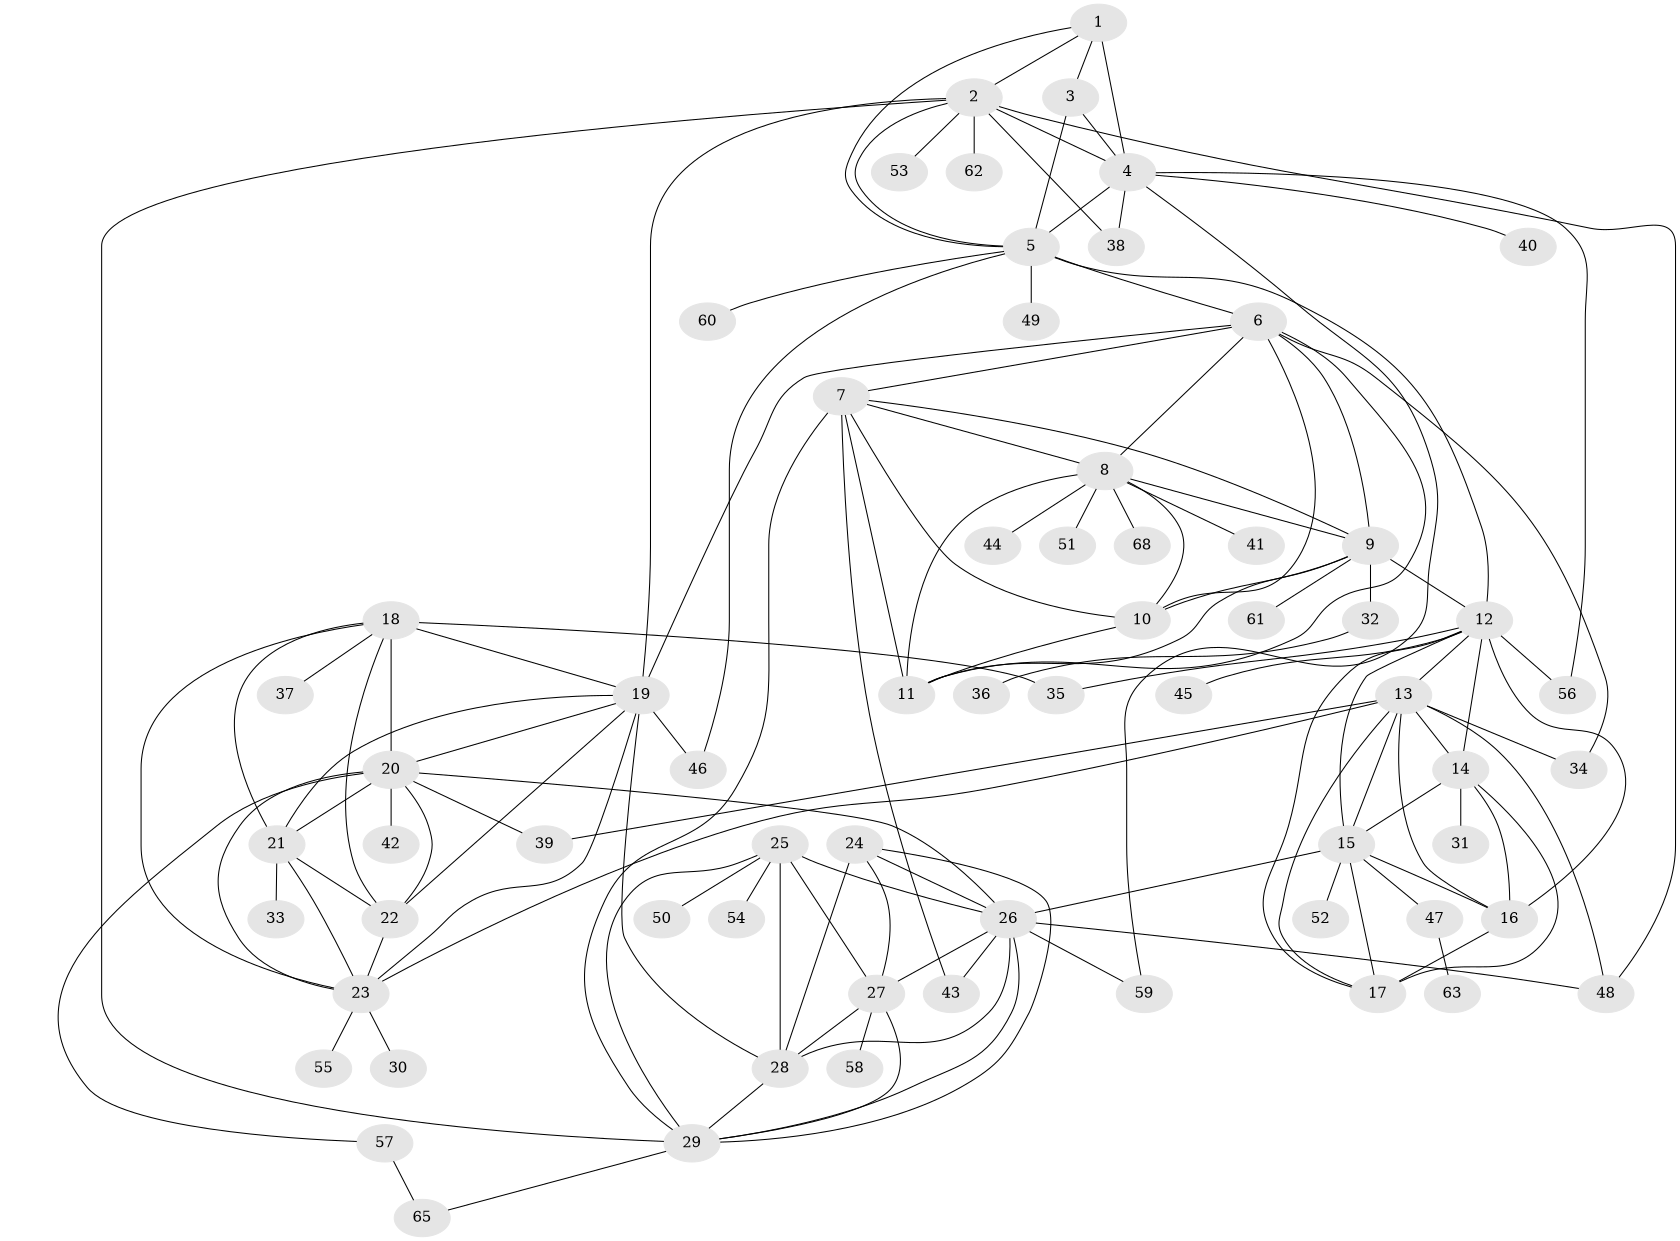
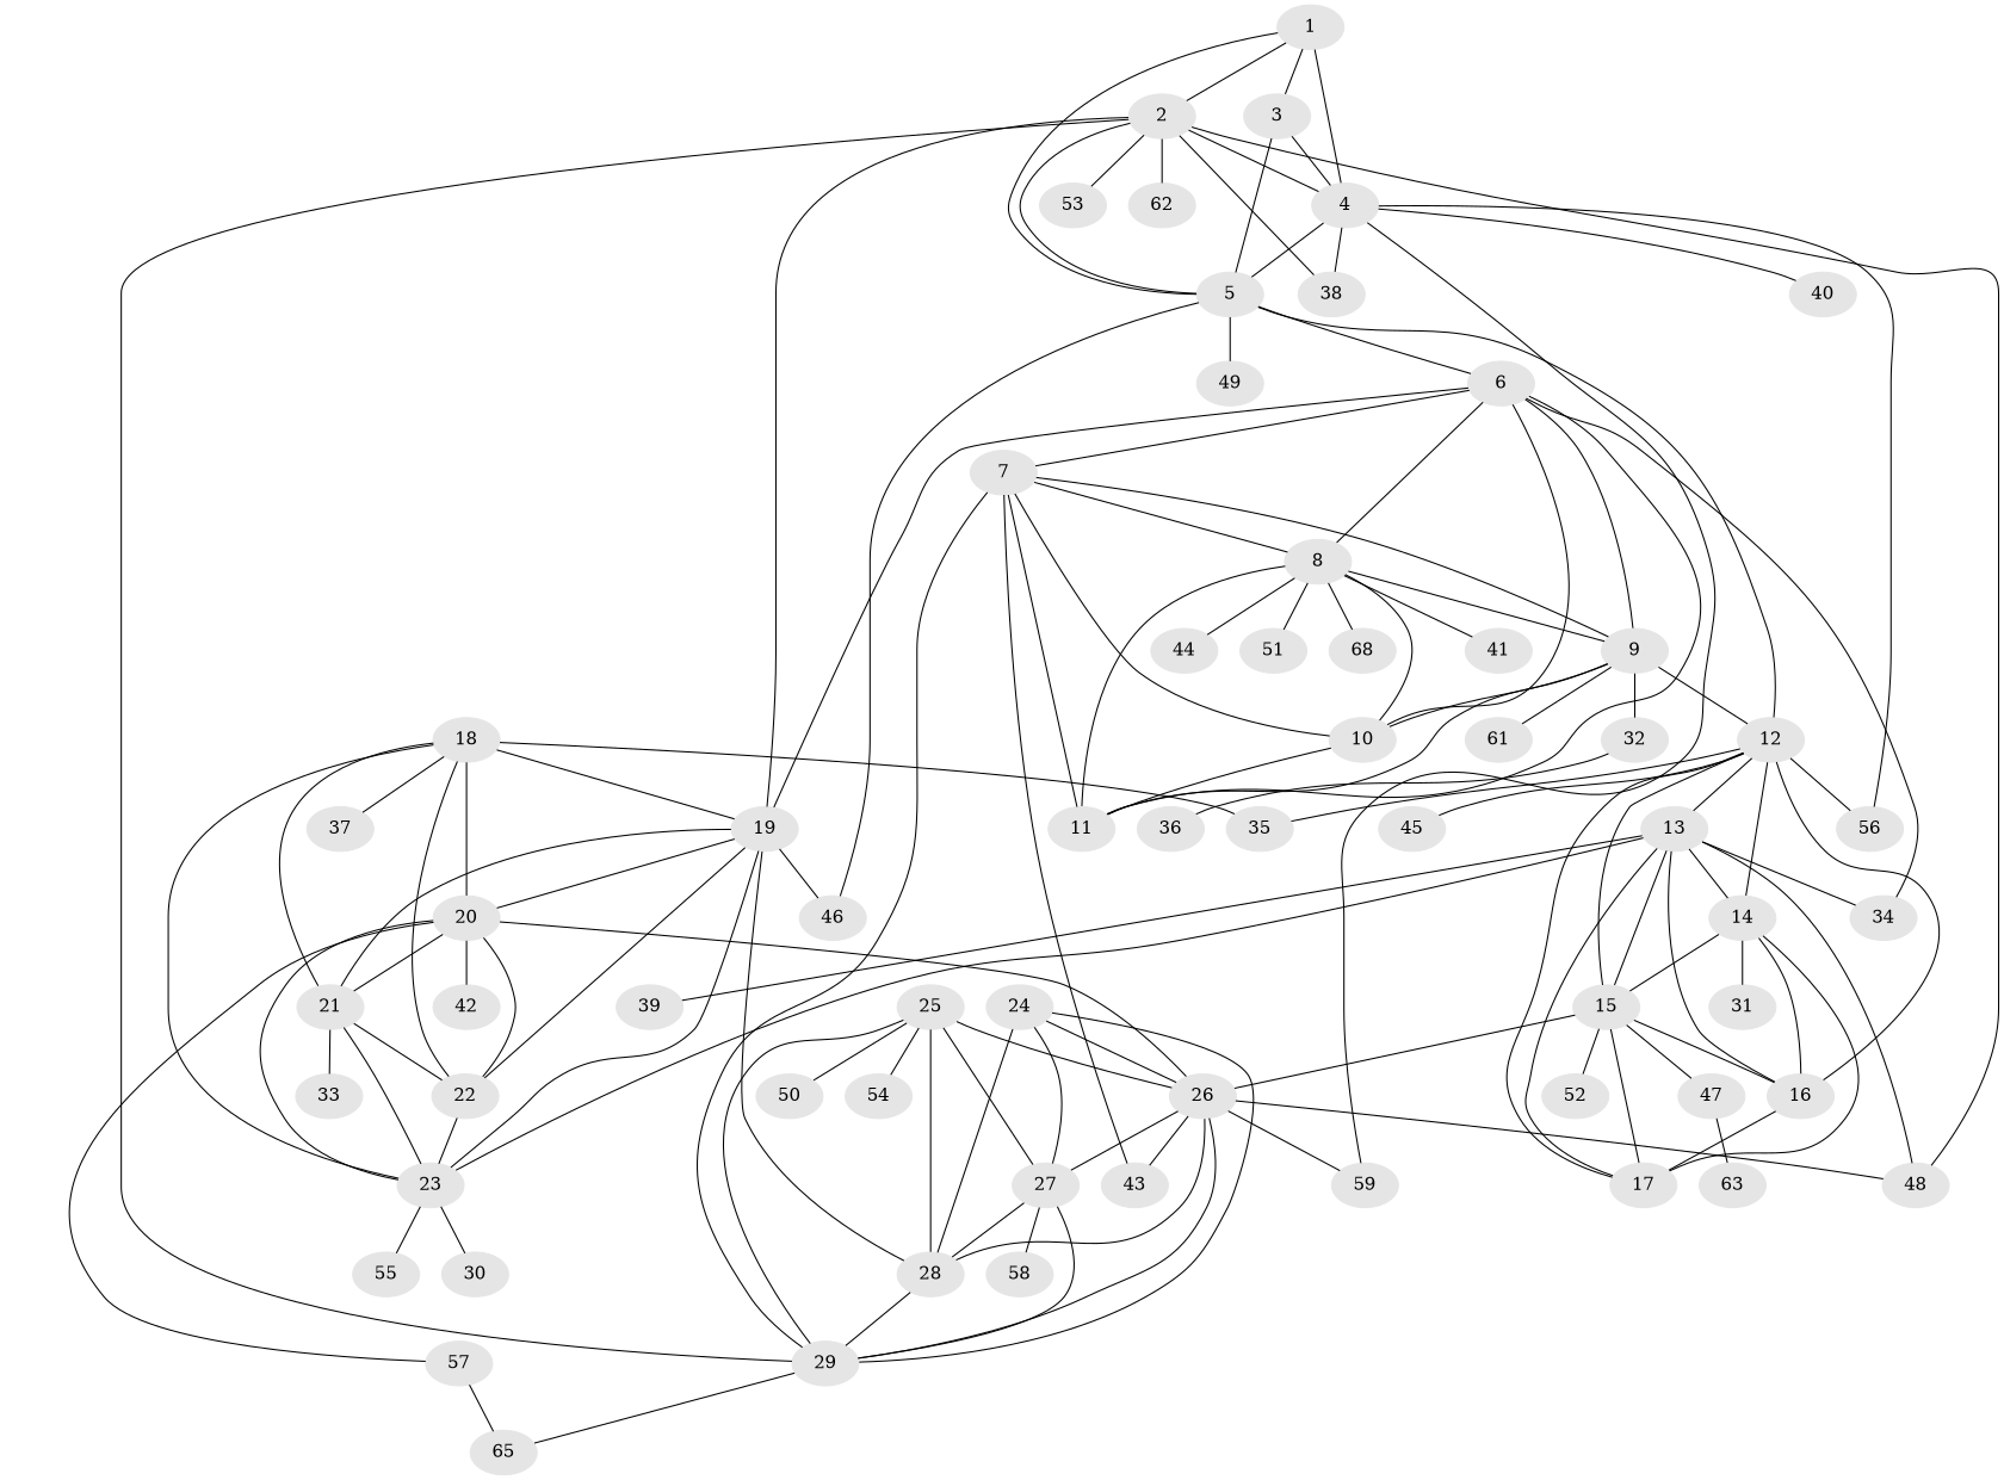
  graph {
    node [color=gray90 style=filled]
    edge [weight=1.0]
    1
    2
    3
    4
    5
    19
    29
    48
    53
    62
    38
    40
    56
    59
    6
    12
    46
    49
-   60
    23
    20
    21
    22
    28
    65
    57
    7
    8
    9
    10
    11
    34
    13
    14
    15
    16
    17
    35
    45
    43
    41
    44
    51
    n44 [label=68]
    32
    61
    36
    39
    31
    26
    47
    52
    30
    55
    27
    63
    18
    37
    42
    33
    24
    25
    50
    54
    58
    1 -- 2
    1 -- 3
    1 -- 4 [weight=3.0]
    1 -- 5
    2 -- 4 [weight=2.0]
    2 -- 5
    2 -- 19
    2 -- 29
    2 -- 48
    2 -- 53 [weight=2.0]
    2 -- 62
    2 -- 38
    3 -- 4 [weight=2.0]
    3 -- 5
    4 -- 5 [weight=2.0]
    4 -- 38
    4 -- 40
    4 -- 56
    4 -- 59
    5 -- 6
    5 -- 12
    5 -- 46
    5 -- 49
-   5 -- 60
    19 -- 46 [weight=3.0]
    19 -- 23
    19 -- 20
    19 -- 21
    19 -- 22
    19 -- 28
    29 -- 65
    6 -- 19
    6 -- 7
    6 -- 8
    6 -- 9
    6 -- 10
    6 -- 11
    6 -- 34
    12 -- 56
    12 -- 13
    12 -- 14
    12 -- 15
    12 -- 16
    12 -- 17
    12 -- 35
    12 -- 45
    23 -- 30
    23 -- 55
    20 -- 23
    20 -- 21
    20 -- 22
    20 -- 57
-   20 -- 39
    20 -- 26
    20 -- 42 [weight=3.0]
    21 -- 23
    21 -- 22
    21 -- 33
    22 -- 23
    28 -- 29
    57 -- 65
    7 -- 29
    7 -- 8
    7 -- 9
    7 -- 10
    7 -- 11
    7 -- 43 [weight=4.0]
    8 -- 9
    8 -- 10
    8 -- 11
    8 -- 41
    8 -- 44 [weight=2.0]
    8 -- 51
    8 -- n44
    9 -- 12
    9 -- 10
    9 -- 11
    9 -- 32
    9 -- 61
    10 -- 11
    13 -- 48
    13 -- 23
    13 -- 34
    13 -- 14
    13 -- 15
    13 -- 16
    13 -- 17
    13 -- 39
    14 -- 15
    14 -- 16
    14 -- 17
    14 -- 31 [weight=3.0]
    15 -- 16
    15 -- 17
    15 -- 26
    15 -- 47
    15 -- 52 [weight=2.0]
    16 -- 17 [weight=2.0]
    32 -- 36
    26 -- 29
    26 -- 48
    26 -- 59
    26 -- 28
    26 -- 43
    26 -- 27
    47 -- 63
    27 -- 29
    27 -- 28
    27 -- 58
    18 -- 19
    18 -- 23
    18 -- 20
    18 -- 21
    18 -- 22
    18 -- 35 [weight=3.0]
    18 -- 37
    24 -- 29
    24 -- 28
    24 -- 26
    24 -- 27
    25 -- 29
    25 -- 28
    25 -- 26
    25 -- 27
    25 -- 50
    25 -- 54
  }
